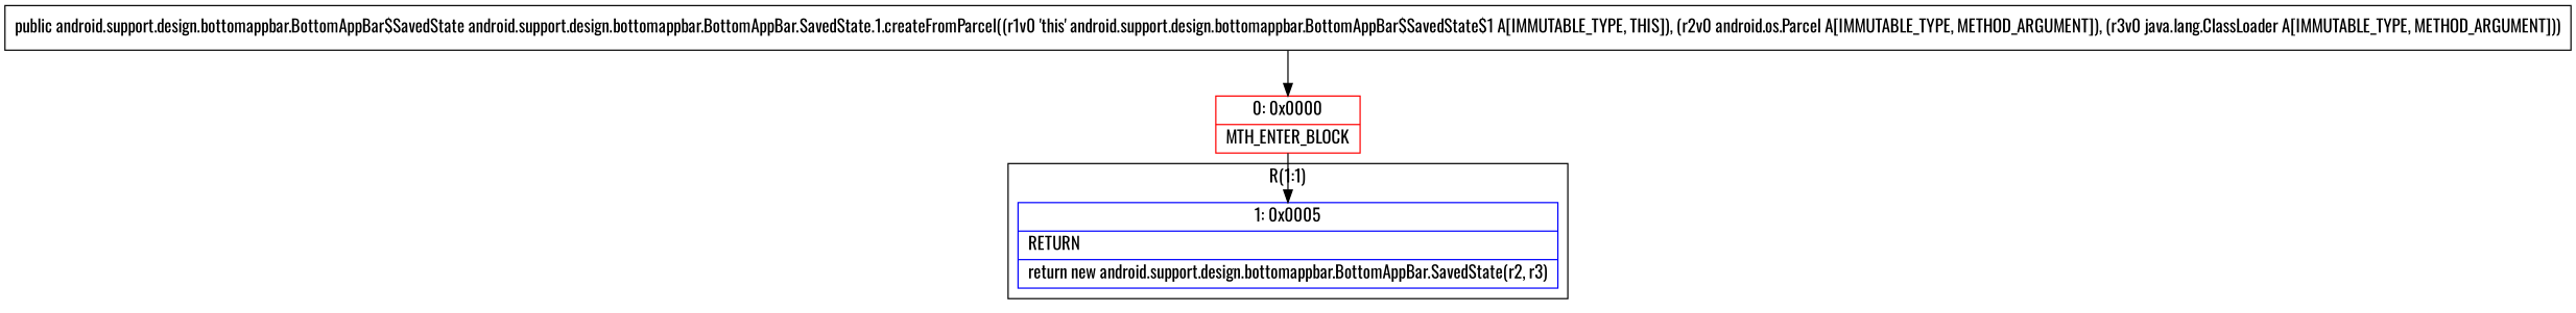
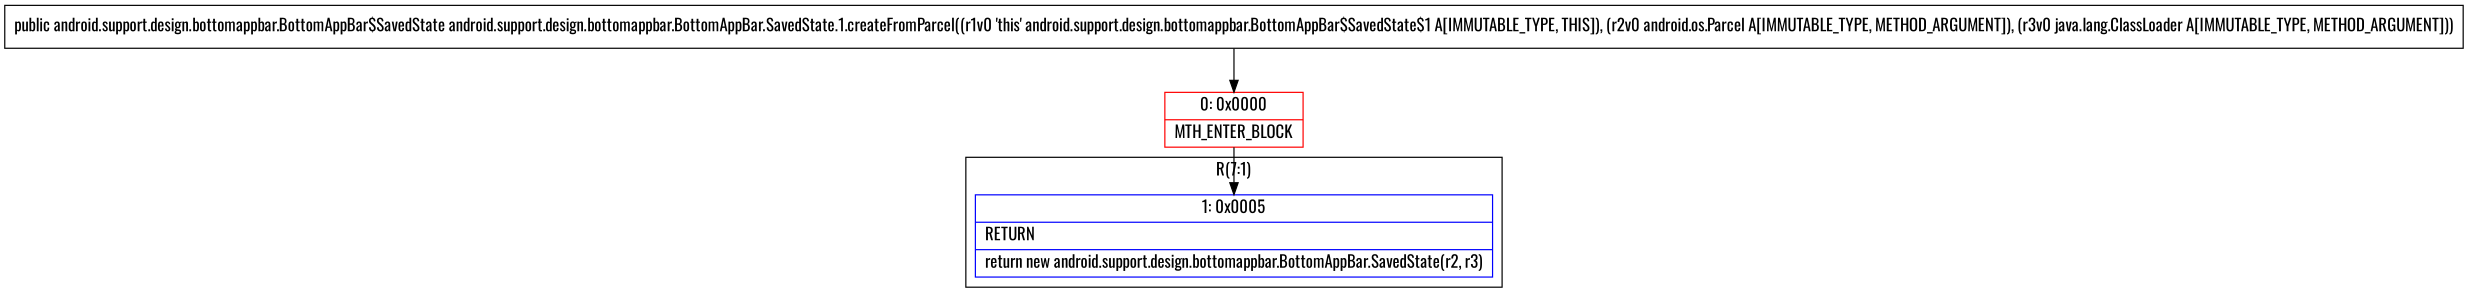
  digraph {
    fontname=Oswald
    node [shape=record fontname=Oswald]
    edge [fontname=Oswald]
    n1 [color=blue label="{1\:\ 0x0005|RETURN\l|return new android.support.design.bottomappbar.BottomAppBar.SavedState(r2, r3)\l}"]
    n2 [color=red label="{0\:\ 0x0000|MTH_ENTER_BLOCK\l}"]
    n3 [label="{public android.support.design.bottomappbar.BottomAppBar$SavedState android.support.design.bottomappbar.BottomAppBar.SavedState.1.createFromParcel((r1v0 'this' android.support.design.bottomappbar.BottomAppBar$SavedState$1 A[IMMUTABLE_TYPE, THIS]), (r2v0 android.os.Parcel A[IMMUTABLE_TYPE, METHOD_ARGUMENT]), (r3v0 java.lang.ClassLoader A[IMMUTABLE_TYPE, METHOD_ARGUMENT])) }"]
    subgraph cluster_1 {
-     label="R(1:1)"
+     label="R(7:1)"
      n1
    }
    n2 -> n1
    n3 -> n2
  }
